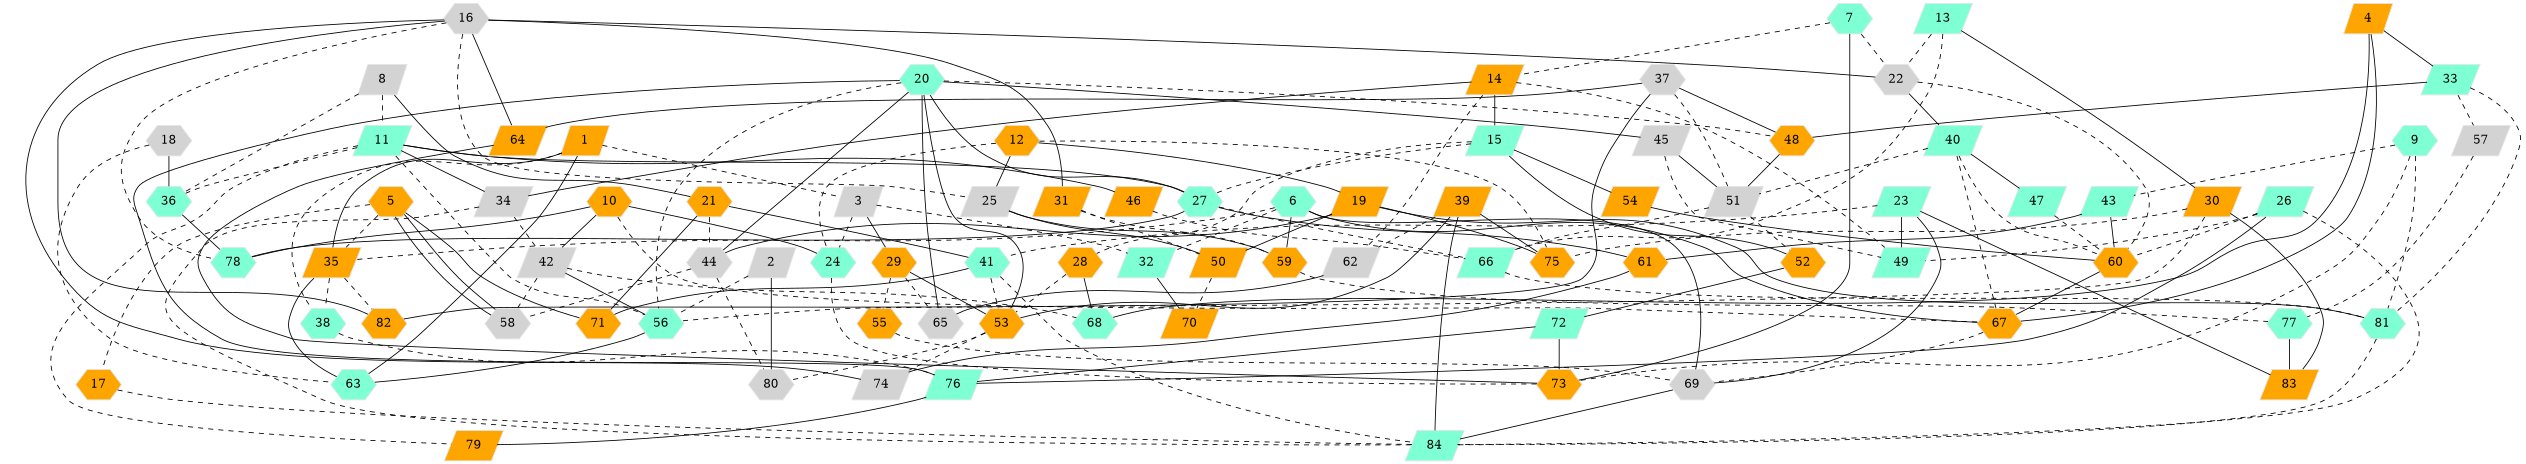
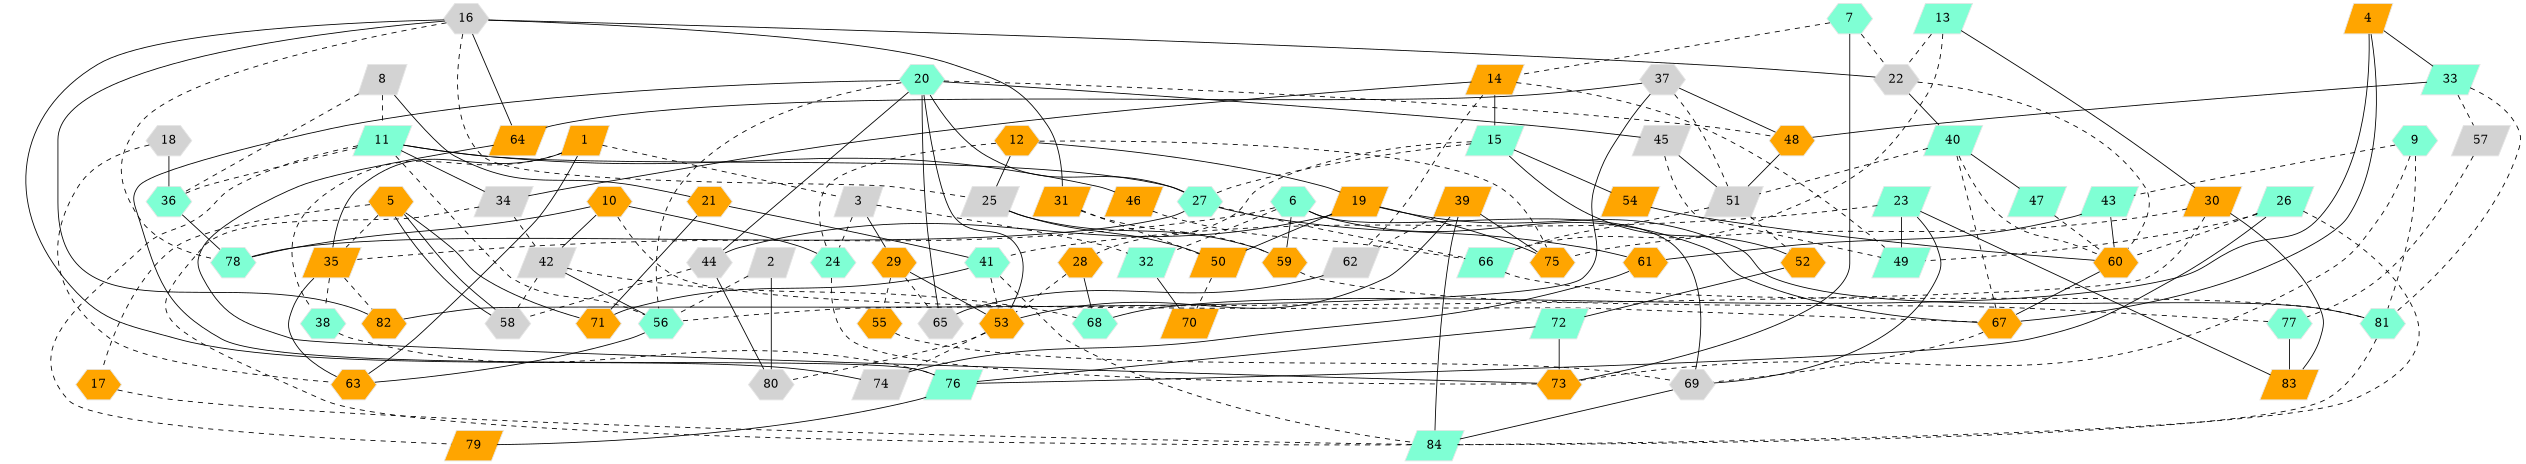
  graph {
    node [color=gray90 fillcolor=orange shape=hexagon style=filled]
    edge [style=solid]
    1 [shape=parallelogram]
    3 [fillcolor=lightgrey shape=parallelogram]
    35 [shape=parallelogram]
    38 [fillcolor=aquamarine]
-   63 [fillcolor=aquamarine]
+   63
    24 [fillcolor=aquamarine]
    29
    32 [fillcolor=aquamarine shape=parallelogram]
    82
    76 [fillcolor=aquamarine shape=parallelogram]
    2 [fillcolor=lightgrey shape=parallelogram]
    56 [fillcolor=aquamarine]
    80 [fillcolor=lightgrey]
    73
    53
    65 [fillcolor=lightgrey]
    55
    70 [shape=parallelogram]
    4 [shape=parallelogram]
    33 [fillcolor=aquamarine shape=parallelogram]
    67
    68 [fillcolor=aquamarine]
    81 [fillcolor=aquamarine]
    48
    57 [fillcolor=lightgrey shape=parallelogram]
    69 [fillcolor=lightgrey]
    5
    17
    58 [fillcolor=lightgrey]
    71
    84 [fillcolor=aquamarine shape=parallelogram]
    6 [fillcolor=aquamarine]
    59
    77 [fillcolor=aquamarine]
    7 [fillcolor=aquamarine]
    14 [shape=parallelogram]
    22 [fillcolor=lightgrey]
    34 [fillcolor=lightgrey shape=parallelogram]
    15 [fillcolor=aquamarine shape=parallelogram]
    49 [fillcolor=aquamarine shape=parallelogram]
    62 [fillcolor=lightgrey shape=parallelogram]
    40 [fillcolor=aquamarine shape=parallelogram]
    60
    8 [fillcolor=lightgrey shape=parallelogram]
    11 [fillcolor=aquamarine shape=parallelogram]
    21
    36 [fillcolor=aquamarine]
    27 [fillcolor=aquamarine]
    46 [shape=parallelogram]
    79 [shape=parallelogram]
    44 [fillcolor=lightgrey]
    41 [fillcolor=aquamarine]
    78 [fillcolor=aquamarine]
    9 [fillcolor=aquamarine]
    43 [fillcolor=aquamarine shape=parallelogram]
    61
    10
    42 [fillcolor=lightgrey shape=parallelogram]
    66 [fillcolor=aquamarine shape=parallelogram]
    12
    19 [shape=parallelogram]
    25 [fillcolor=lightgrey shape=parallelogram]
    75
    50 [shape=parallelogram]
    13 [fillcolor=aquamarine shape=parallelogram]
    30 [shape=parallelogram]
    83 [shape=parallelogram]
    28
    52
    54 [shape=parallelogram]
    72 [fillcolor=aquamarine shape=parallelogram]
    16 [fillcolor=lightgrey]
    31 [shape=parallelogram]
    64 [shape=parallelogram]
    74 [fillcolor=lightgrey shape=parallelogram]
    18 [fillcolor=lightgrey]
    20 [fillcolor=aquamarine]
    45 [fillcolor=lightgrey shape=parallelogram]
    51 [fillcolor=lightgrey shape=parallelogram]
    47 [fillcolor=aquamarine shape=parallelogram]
    23 [fillcolor=aquamarine shape=parallelogram]
    26 [fillcolor=aquamarine shape=parallelogram]
    37 [fillcolor=lightgrey]
    39 [shape=parallelogram]
    1 -- 3 [style=dashed]
    1 -- 35
    1 -- 38 [style=dashed]
    1 -- 63
    3 -- 24 [style=dashed]
    3 -- 29
    3 -- 32 [style=dashed]
    35 -- 38 [style=dashed]
    35 -- 63
    35 -- 82 [style=dashed]
    38 -- 76 [style=dashed]
    24 -- 73 [style=dashed]
    29 -- 53
    29 -- 65 [style=dashed]
    29 -- 55 [style=dashed]
    32 -- 70
    76 -- 79
    2 -- 56 [style=dashed]
    2 -- 80
    56 -- 63
    53 -- 80 [style=dashed]
    53 -- 74 [style=dashed]
    55 -- 69 [style=dashed]
    4 -- 33
    4 -- 67
    4 -- 68
    33 -- 81 [style=dashed]
    33 -- 48
    33 -- 57 [style=dashed]
    67 -- 69 [style=dashed]
    81 -- 84 [style=dashed]
    48 -- 51
    57 -- 77 [style=dashed]
    69 -- 84
    5 -- 35 [style=dashed]
    5 -- 17 [style=dashed]
    5 -- 58
    5 -- 58
    5 -- 71
    17 -- 84 [style=dashed]
    6 -- 35 [style=dashed]
    6 -- 32 [style=dashed]
    6 -- 67
    6 -- 69
    6 -- 59
    59 -- 77 [style=dashed]
    77 -- 83
    7 -- 73
    7 -- 14 [style=dashed]
    7 -- 22 [style=dashed]
    14 -- 34
    14 -- 15
    14 -- 49 [style=dashed]
    14 -- 62 [style=dashed]
    22 -- 40
    22 -- 60 [style=dashed]
    34 -- 84 [style=dashed]
    34 -- 42 [style=dashed]
    15 -- 27 [style=dashed]
    15 -- 28 [style=dashed]
    15 -- 52
    15 -- 54
    62 -- 65
    40 -- 67 [style=dashed]
    40 -- 60 [style=dashed]
    40 -- 51 [style=dashed]
    40 -- 47
    60 -- 67
    8 -- 11 [style=dashed]
    8 -- 21
    8 -- 36 [style=dashed]
    11 -- 56 [style=dashed]
    11 -- 34
    11 -- 36 [style=dashed]
    11 -- 27
    11 -- 46
    11 -- 79 [style=dashed]
    21 -- 71
-   21 -- 44 [style=dashed]
    21 -- 41
    36 -- 78
    27 -- 78
    27 -- 61
    27 -- 66 [style=dashed]
    46 -- 66 [style=dashed]
-   44 -- 80 [style=dashed]
+   44 -- 80
    44 -- 58 [style=dashed]
    41 -- 53 [style=dashed]
    41 -- 71
    41 -- 84 [style=dashed]
    9 -- 73 [style=dashed]
    9 -- 81 [style=dashed]
    9 -- 43 [style=dashed]
    43 -- 60
    43 -- 61
    61 -- 74
    10 -- 24
    10 -- 67 [style=dashed]
    10 -- 78
    10 -- 42
    42 -- 56
    42 -- 68 [style=dashed]
    42 -- 58 [style=dashed]
    66 -- 81 [style=dashed]
    12 -- 24 [style=dashed]
    12 -- 19
    12 -- 25
    12 -- 75 [style=dashed]
    19 -- 81
    19 -- 44
    19 -- 75
    19 -- 50
    25 -- 59
    25 -- 50
    50 -- 70 [style=dashed]
    13 -- 22 [style=dashed]
    13 -- 66 [style=dashed]
    13 -- 30
    30 -- 56 [style=dashed]
    30 -- 75 [style=dashed]
    30 -- 83
    28 -- 53 [style=dashed]
    28 -- 68
    52 -- 72
    54 -- 60
    72 -- 76
    72 -- 73
    16 -- 82
    16 -- 22
    16 -- 78 [style=dashed]
    16 -- 25 [style=dashed]
    16 -- 31
    16 -- 64
    16 -- 74
    31 -- 59 [style=dashed]
    31 -- 50 [style=dashed]
    64 -- 73
    18 -- 63 [style=dashed]
    18 -- 36
    20 -- 76
    20 -- 56 [style=dashed]
    20 -- 53
    20 -- 65
    20 -- 48 [style=dashed]
    20 -- 27
    20 -- 44
    20 -- 45
    45 -- 49 [style=dashed]
    45 -- 51
    51 -- 66 [style=dashed]
    51 -- 52 [style=dashed]
    47 -- 60 [style=dashed]
    23 -- 69
    23 -- 49
    23 -- 41 [style=dashed]
    23 -- 83
    26 -- 76
    26 -- 84 [style=dashed]
    26 -- 49 [style=dashed]
    26 -- 60 [style=dashed]
    37 -- 82
    37 -- 48
    37 -- 64
    37 -- 51 [style=dashed]
    39 -- 53
    39 -- 84
    39 -- 62 [style=dashed]
    39 -- 75
  }
